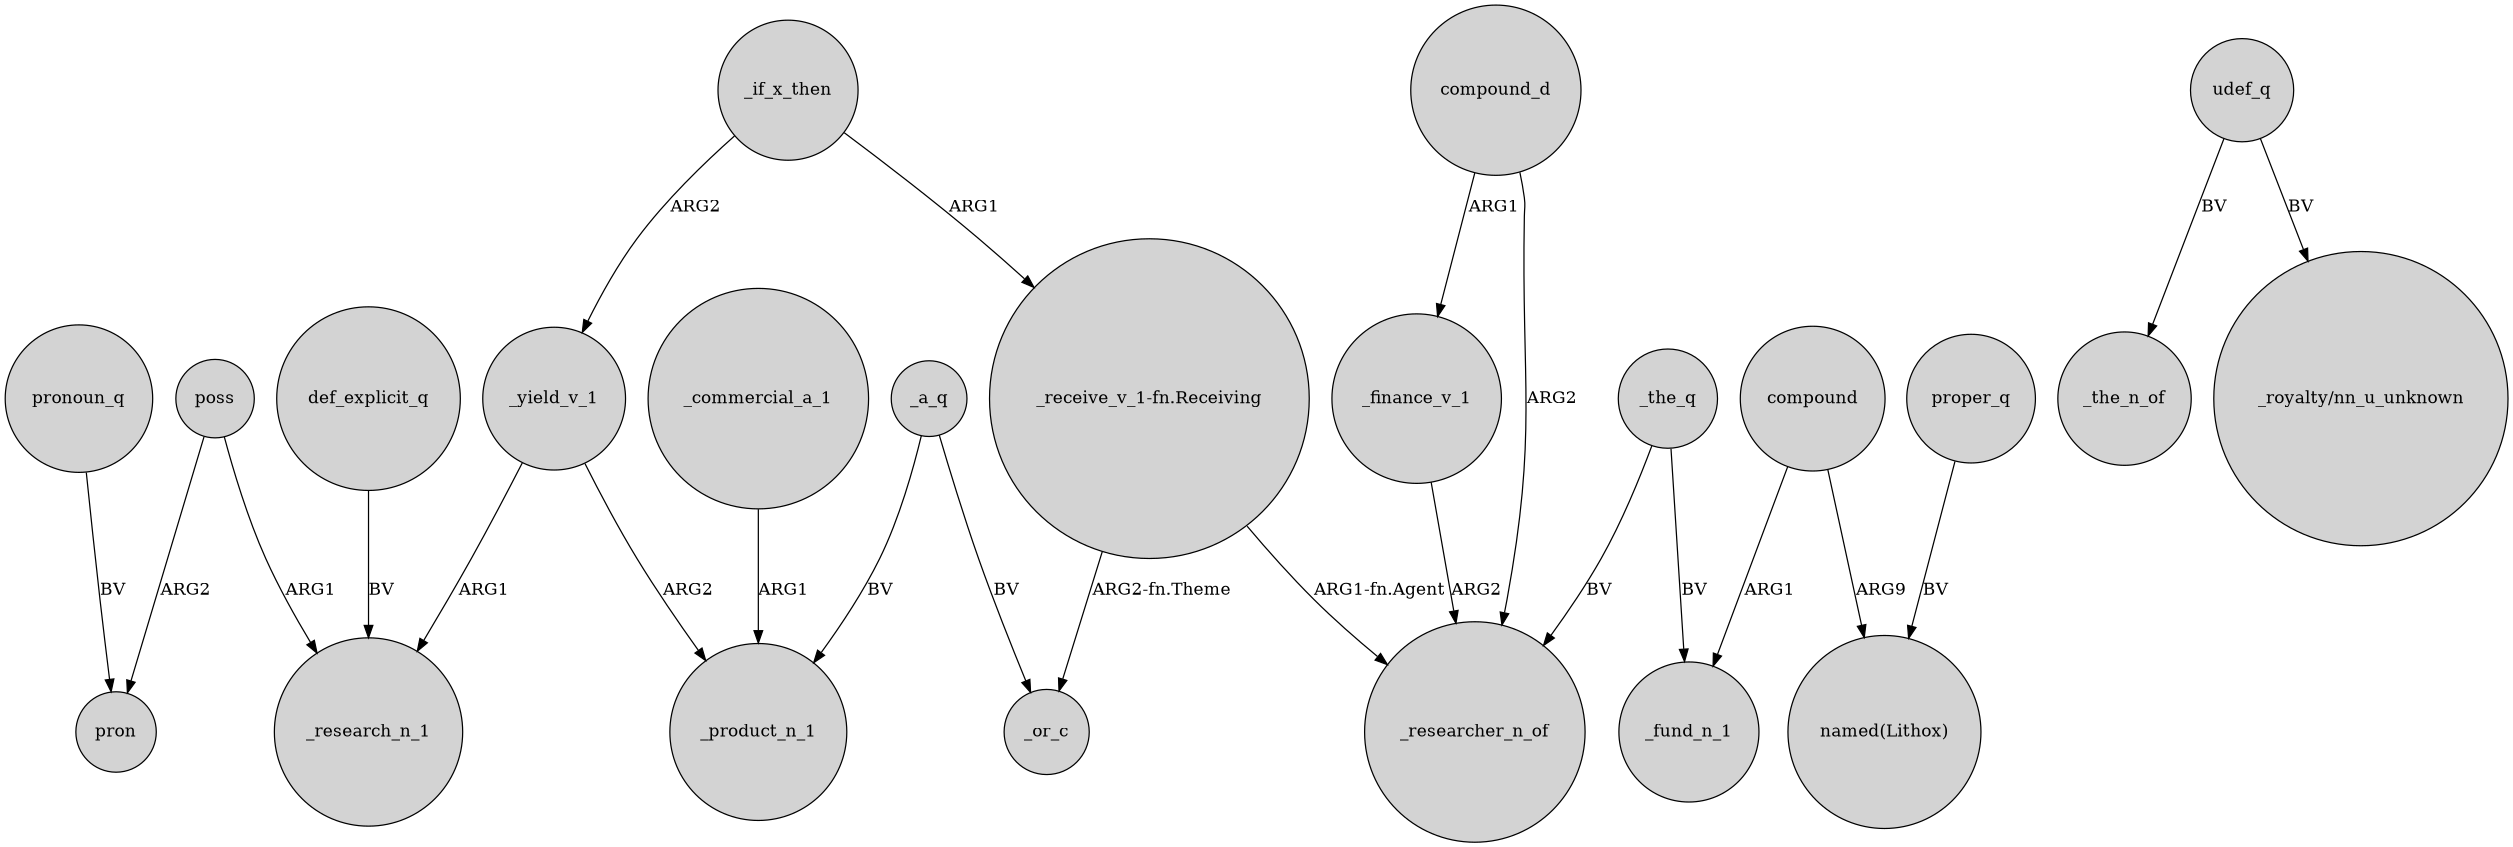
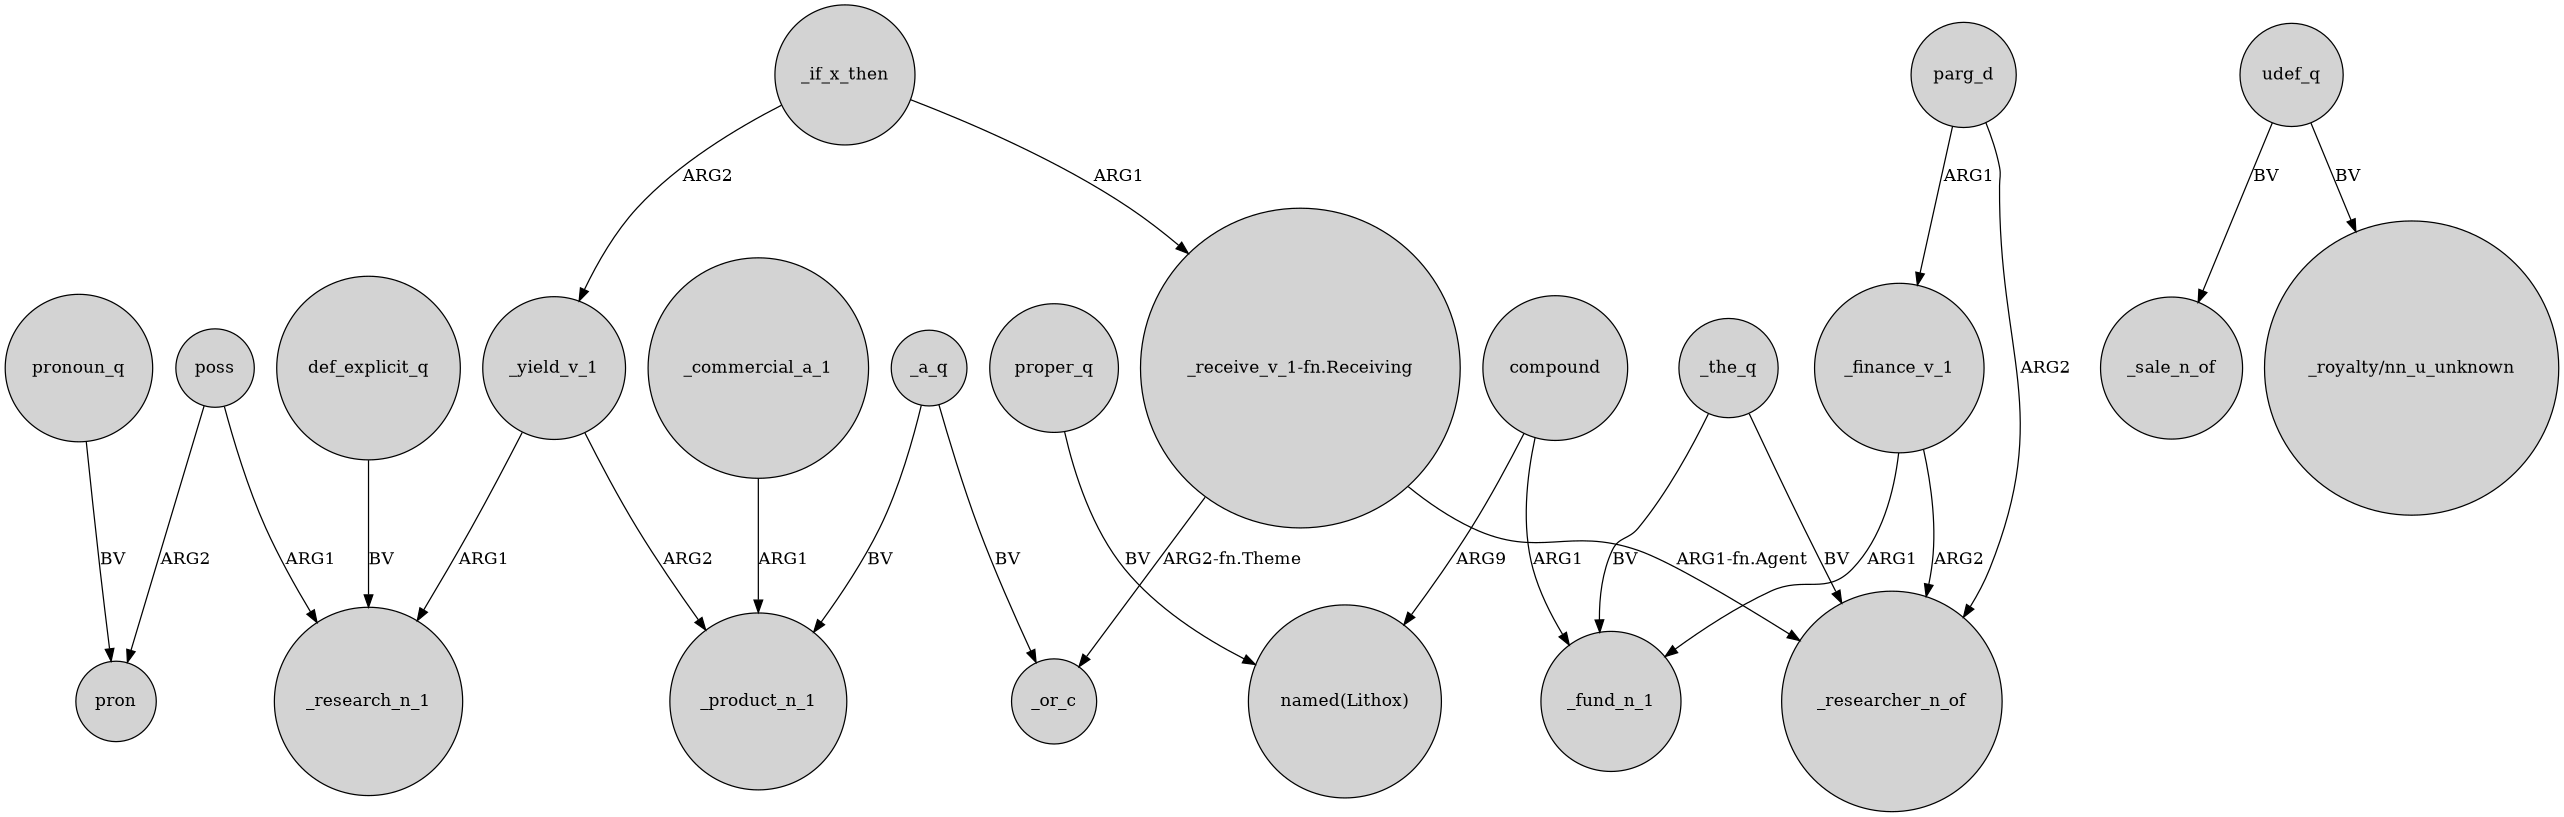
  digraph {
    node [shape=circle style=filled]
    _commercial_a_1
    _product_n_1
    _finance_v_1
    _fund_n_1
    _researcher_n_of
    poss
    pron
    _research_n_1
    proper_q
    "named(Lithox)"
    _the_q
    _yield_v_1
    _if_x_then
    "_receive_v_1-fn.Receiving"
    _or_c
    _a_q
    udef_q
-   _sale_n_of [label=_the_n_of]
+   _sale_n_of
    "_royalty/nn_u_unknown"
    pronoun_q
-   parg_d [label=compound_d]
+   parg_d
    compound
    def_explicit_q
    _commercial_a_1 -> _product_n_1 [label=ARG1]
+   _finance_v_1 -> _fund_n_1 [label=ARG1]
    _finance_v_1 -> _researcher_n_of [label=ARG2]
    poss -> pron [label=ARG2]
    poss -> _research_n_1 [label=ARG1]
    proper_q -> "named(Lithox)" [label=BV]
    _the_q -> _fund_n_1 [label=BV]
    _the_q -> _researcher_n_of [label=BV]
    _yield_v_1 -> _product_n_1 [label=ARG2]
    _yield_v_1 -> _research_n_1 [label=ARG1]
    _if_x_then -> _yield_v_1 [label=ARG2]
    _if_x_then -> "_receive_v_1-fn.Receiving" [label=ARG1]
    "_receive_v_1-fn.Receiving" -> _researcher_n_of [label="ARG1-fn.Agent"]
    "_receive_v_1-fn.Receiving" -> _or_c [label="ARG2-fn.Theme"]
    _a_q -> _product_n_1 [label=BV]
    _a_q -> _or_c [label=BV]
    udef_q -> _sale_n_of [label=BV]
    udef_q -> "_royalty/nn_u_unknown" [label=BV]
    pronoun_q -> pron [label=BV]
    parg_d -> _finance_v_1 [label=ARG1]
    parg_d -> _researcher_n_of [label=ARG2]
    compound -> _fund_n_1 [label=ARG1]
    compound -> "named(Lithox)" [label=ARG9]
    def_explicit_q -> _research_n_1 [label=BV]
  }
